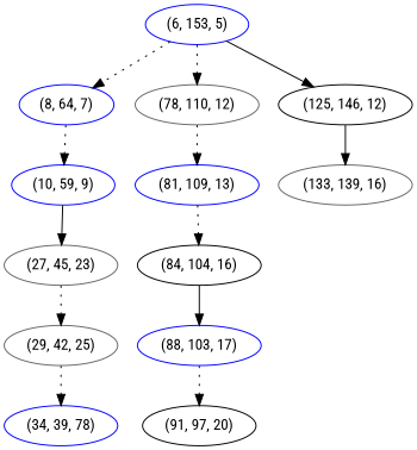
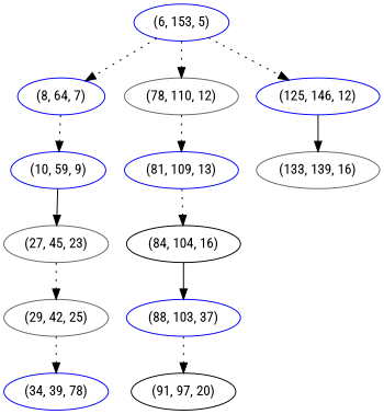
  digraph {
    fontname="Roboto Condensed"
    node [color=blue fontname="Roboto Condensed"]
    edge [fontname="Roboto Condensed" style=dotted]
    "(6, 153, 5)"
    "(8, 64, 7)"
    "(78, 110, 12)" [color=gray40]
-   "(125, 146, 12)" [color=black]
+   "(125, 146, 12)"
    "(10, 59, 9)"
    "(81, 109, 13)"
    "(133, 139, 16)" [color=gray40]
    "(27, 45, 23)" [color=gray40]
    "(29, 42, 25)" [color=gray40]
    n10 [label="(34, 39, 78)"]
    "(84, 104, 16)" [color=black]
-   "(88, 103, 17)"
+   "(88, 103, 17)" [label="(88, 103, 37)"]
    "(91, 97, 20)" [color=black]
    "(6, 153, 5)" -> "(8, 64, 7)"
    "(6, 153, 5)" -> "(78, 110, 12)"
-   "(6, 153, 5)" -> "(125, 146, 12)" [style=solid]
+   "(6, 153, 5)" -> "(125, 146, 12)"
    "(8, 64, 7)" -> "(10, 59, 9)"
    "(78, 110, 12)" -> "(81, 109, 13)"
    "(125, 146, 12)" -> "(133, 139, 16)" [style=solid]
    "(10, 59, 9)" -> "(27, 45, 23)" [style=solid]
    "(81, 109, 13)" -> "(84, 104, 16)"
    "(27, 45, 23)" -> "(29, 42, 25)"
    "(29, 42, 25)" -> n10
    "(84, 104, 16)" -> "(88, 103, 17)" [style=solid]
    "(88, 103, 17)" -> "(91, 97, 20)"
  }
